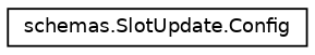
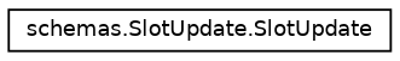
  digraph {
    rankdir=LR
-   n1 [color=black fillcolor=white fontname=Helvetica fontsize=10 height=0.2 label="schemas.SlotUpdate.Config" shape=record style=filled width=0.4]
+   n1 [color=black fillcolor=white fontname=Helvetica fontsize=10 height=0.2 label="schemas.SlotUpdate.SlotUpdate" shape=record style=filled width=0.4]
  }
